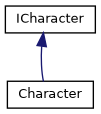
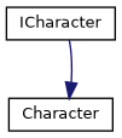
  digraph {
    rankdir=TB
    node [color=black fillcolor=white fontname=Helvetica fontsize=10 shape=record style=filled]
    n1 [height=0.2 label=ICharacter width=0.4]
    n2 [height=0.2 label=Character width=0.4]
-   n1 -> n2 [color=midnightblue dir=back fontname=Helvetica fontsize=10 labelfontname=Helvetica labelfontsize=10 style=solid]
+   n2 -> n1 [color=midnightblue dir=back fontname=Helvetica fontsize=10 labelfontname=Helvetica labelfontsize=10 style=solid]
  }
